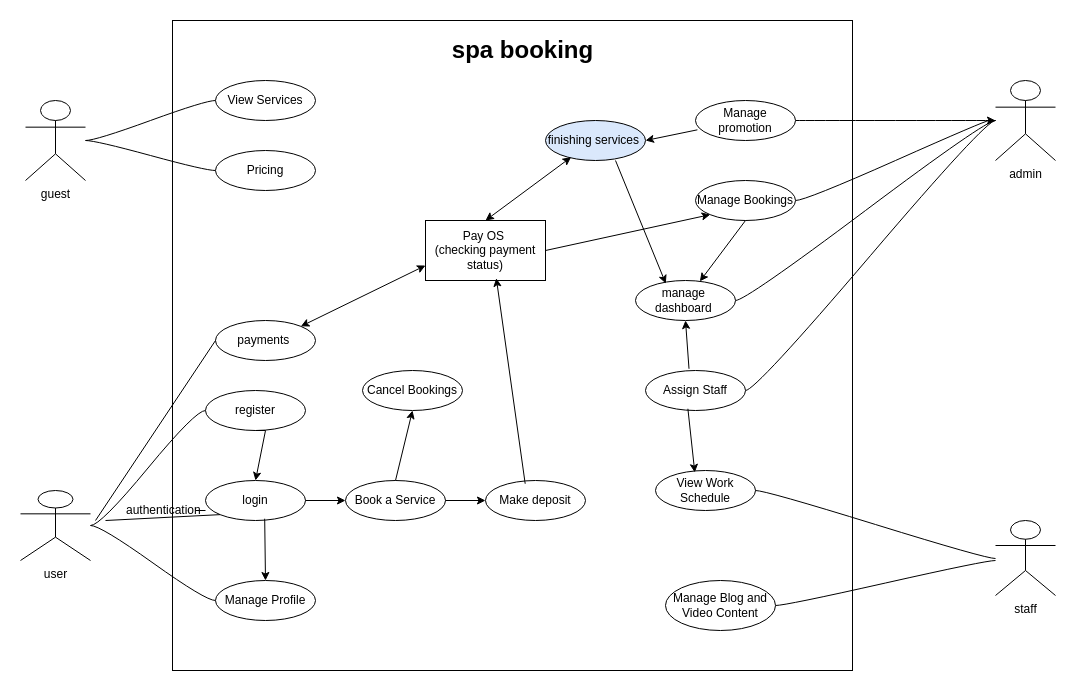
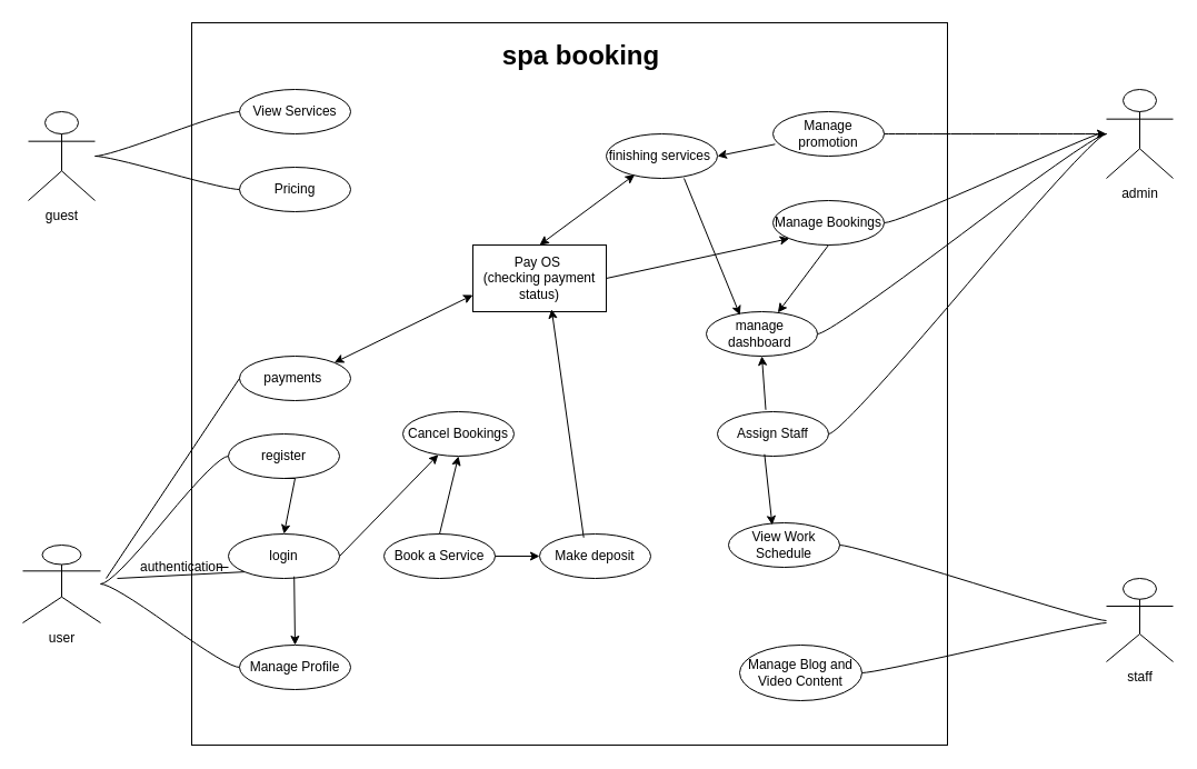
  <mxCell id="0" />
  <mxCell id="1" parent="0" />
  <mxCell id="2" value="staff" style="shape=umlActor;html=1;verticalLabelPosition=bottom;verticalAlign=top;align=center;labelBackgroundColor=none;" vertex="1" parent="1"><mxGeometry x="995" y="520" width="60" height="75" as="geometry" /></mxCell>
  <mxCell id="3" value="guest" style="shape=umlActor;html=1;verticalLabelPosition=bottom;verticalAlign=top;align=center;labelBackgroundColor=none;" vertex="1" parent="1"><mxGeometry x="25" y="100" width="60" height="80" as="geometry" /></mxCell>
  <mxCell id="4" value="user&lt;div&gt;&lt;br&gt;&lt;/div&gt;" style="shape=umlActor;html=1;verticalLabelPosition=bottom;verticalAlign=top;align=center;labelBackgroundColor=none;" vertex="1" parent="1"><mxGeometry x="20" y="490" width="70" height="70" as="geometry" /></mxCell>
  <mxCell id="5" value="admin" style="shape=umlActor;html=1;verticalLabelPosition=bottom;verticalAlign=top;align=center;labelBackgroundColor=none;" vertex="1" parent="1"><mxGeometry x="995" y="80" width="60" height="80" as="geometry" /></mxCell>
  <mxCell id="6" value="" style="verticalLabelPosition=bottom;verticalAlign=top;html=1;shadow=0;dashed=0;strokeWidth=1;shape=mxgraph.ios.iBgFlat;labelBackgroundColor=none;" vertex="1" parent="1"><mxGeometry x="172" y="20" width="680" height="650" as="geometry" /></mxCell>
  <mxCell id="7" value="spa booking" style="text;strokeColor=none;fillColor=none;html=1;fontSize=24;fontStyle=1;verticalAlign=middle;align=center;labelBackgroundColor=none;" vertex="1" parent="1"><mxGeometry x="472" y="30" width="100" height="40" as="geometry" /></mxCell>
  <mxCell id="8" style="edgeStyle=entityRelationEdgeStyle;rounded=0;orthogonalLoop=1;jettySize=auto;html=1;startArrow=none;endArrow=none;segment=10;curved=1;sourcePerimeterSpacing=0;targetPerimeterSpacing=0;labelBackgroundColor=none;fontColor=default;" edge="1" parent="1" source="9" target="4"><mxGeometry relative="1" as="geometry" /></mxCell>
  <mxCell id="9" value="register" style="ellipse;whiteSpace=wrap;html=1;align=center;newEdgeStyle={&quot;edgeStyle&quot;:&quot;entityRelationEdgeStyle&quot;,&quot;startArrow&quot;:&quot;none&quot;,&quot;endArrow&quot;:&quot;none&quot;,&quot;segment&quot;:10,&quot;curved&quot;:1,&quot;sourcePerimeterSpacing&quot;:0,&quot;targetPerimeterSpacing&quot;:0};treeFolding=1;treeMoving=1;labelBackgroundColor=none;" vertex="1" parent="1"><mxGeometry x="205" y="390" width="100" height="40" as="geometry" /></mxCell>
  <mxCell id="10" value="login" style="ellipse;whiteSpace=wrap;html=1;align=center;newEdgeStyle={&quot;edgeStyle&quot;:&quot;entityRelationEdgeStyle&quot;,&quot;startArrow&quot;:&quot;none&quot;,&quot;endArrow&quot;:&quot;none&quot;,&quot;segment&quot;:10,&quot;curved&quot;:1,&quot;sourcePerimeterSpacing&quot;:0,&quot;targetPerimeterSpacing&quot;:0};treeFolding=1;treeMoving=1;labelBackgroundColor=none;" vertex="1" parent="1"><mxGeometry x="205" y="480" width="100" height="40" as="geometry" /></mxCell>
  <mxCell id="11" style="edgeStyle=entityRelationEdgeStyle;rounded=0;orthogonalLoop=1;jettySize=auto;html=1;startArrow=none;endArrow=none;segment=10;curved=1;sourcePerimeterSpacing=0;targetPerimeterSpacing=0;labelBackgroundColor=none;fontColor=default;" edge="1" parent="1" source="12" target="3"><mxGeometry relative="1" as="geometry" /></mxCell>
  <mxCell id="12" value="View Services" style="ellipse;whiteSpace=wrap;html=1;align=center;newEdgeStyle={&quot;edgeStyle&quot;:&quot;entityRelationEdgeStyle&quot;,&quot;startArrow&quot;:&quot;none&quot;,&quot;endArrow&quot;:&quot;none&quot;,&quot;segment&quot;:10,&quot;curved&quot;:1,&quot;sourcePerimeterSpacing&quot;:0,&quot;targetPerimeterSpacing&quot;:0};treeFolding=1;treeMoving=1;labelBackgroundColor=none;" vertex="1" parent="1"><mxGeometry x="215" y="80" width="100" height="40" as="geometry" /></mxCell>
  <mxCell id="13" style="edgeStyle=entityRelationEdgeStyle;rounded=0;orthogonalLoop=1;jettySize=auto;html=1;startArrow=none;endArrow=none;segment=10;curved=1;sourcePerimeterSpacing=0;targetPerimeterSpacing=0;labelBackgroundColor=none;fontColor=default;" edge="1" parent="1" source="14" target="3"><mxGeometry relative="1" as="geometry"><mxPoint x="105" y="170" as="targetPoint" /></mxGeometry></mxCell>
  <mxCell id="14" value="Pricing" style="ellipse;whiteSpace=wrap;html=1;align=center;newEdgeStyle={&quot;edgeStyle&quot;:&quot;entityRelationEdgeStyle&quot;,&quot;startArrow&quot;:&quot;none&quot;,&quot;endArrow&quot;:&quot;none&quot;,&quot;segment&quot;:10,&quot;curved&quot;:1,&quot;sourcePerimeterSpacing&quot;:0,&quot;targetPerimeterSpacing&quot;:0};treeFolding=1;treeMoving=1;labelBackgroundColor=none;" vertex="1" parent="1"><mxGeometry x="215" y="150" width="100" height="40" as="geometry" /></mxCell>
  <mxCell id="15" style="edgeStyle=entityRelationEdgeStyle;rounded=0;orthogonalLoop=1;jettySize=auto;html=1;startArrow=none;endArrow=none;segment=10;curved=1;sourcePerimeterSpacing=0;targetPerimeterSpacing=0;labelBackgroundColor=none;fontColor=default;" edge="1" parent="1" source="16" target="4"><mxGeometry relative="1" as="geometry" /></mxCell>
  <mxCell id="16" value="Manage Profile" style="ellipse;whiteSpace=wrap;html=1;align=center;newEdgeStyle={&quot;edgeStyle&quot;:&quot;entityRelationEdgeStyle&quot;,&quot;startArrow&quot;:&quot;none&quot;,&quot;endArrow&quot;:&quot;none&quot;,&quot;segment&quot;:10,&quot;curved&quot;:1,&quot;sourcePerimeterSpacing&quot;:0,&quot;targetPerimeterSpacing&quot;:0};treeFolding=1;treeMoving=1;labelBackgroundColor=none;" vertex="1" parent="1"><mxGeometry x="215" y="580" width="100" height="40" as="geometry" /></mxCell>
  <mxCell id="17" value="Book a Service" style="ellipse;whiteSpace=wrap;html=1;align=center;newEdgeStyle={&quot;edgeStyle&quot;:&quot;entityRelationEdgeStyle&quot;,&quot;startArrow&quot;:&quot;none&quot;,&quot;endArrow&quot;:&quot;none&quot;,&quot;segment&quot;:10,&quot;curved&quot;:1,&quot;sourcePerimeterSpacing&quot;:0,&quot;targetPerimeterSpacing&quot;:0};treeFolding=1;treeMoving=1;labelBackgroundColor=none;" vertex="1" parent="1"><mxGeometry x="345" y="480" width="100" height="40" as="geometry" /></mxCell>
  <mxCell id="18" value="Make&amp;nbsp;deposit" style="ellipse;whiteSpace=wrap;html=1;align=center;newEdgeStyle={&quot;edgeStyle&quot;:&quot;entityRelationEdgeStyle&quot;,&quot;startArrow&quot;:&quot;none&quot;,&quot;endArrow&quot;:&quot;none&quot;,&quot;segment&quot;:10,&quot;curved&quot;:1,&quot;sourcePerimeterSpacing&quot;:0,&quot;targetPerimeterSpacing&quot;:0};treeFolding=1;treeMoving=1;labelBackgroundColor=none;" vertex="1" parent="1"><mxGeometry x="485" y="480" width="100" height="40" as="geometry" /></mxCell>
  <mxCell id="19" value="Cancel Bookings" style="ellipse;whiteSpace=wrap;html=1;align=center;newEdgeStyle={&quot;edgeStyle&quot;:&quot;entityRelationEdgeStyle&quot;,&quot;startArrow&quot;:&quot;none&quot;,&quot;endArrow&quot;:&quot;none&quot;,&quot;segment&quot;:10,&quot;curved&quot;:1,&quot;sourcePerimeterSpacing&quot;:0,&quot;targetPerimeterSpacing&quot;:0};treeFolding=1;treeMoving=1;labelBackgroundColor=none;" vertex="1" parent="1"><mxGeometry x="362" y="370" width="100" height="40" as="geometry" /></mxCell>
  <mxCell id="20" style="edgeStyle=entityRelationEdgeStyle;rounded=0;orthogonalLoop=1;jettySize=auto;html=1;startArrow=none;endArrow=none;segment=10;curved=1;sourcePerimeterSpacing=0;targetPerimeterSpacing=0;labelBackgroundColor=none;fontColor=default;" edge="1" parent="1" source="21"><mxGeometry relative="1" as="geometry"><mxPoint x="995" y="560" as="targetPoint" /><Array as="points"><mxPoint x="995" y="570" /></Array></mxGeometry></mxCell>
  <mxCell id="21" value="Manage Blog and Video Content" style="ellipse;whiteSpace=wrap;html=1;align=center;newEdgeStyle={&quot;edgeStyle&quot;:&quot;entityRelationEdgeStyle&quot;,&quot;startArrow&quot;:&quot;none&quot;,&quot;endArrow&quot;:&quot;none&quot;,&quot;segment&quot;:10,&quot;curved&quot;:1,&quot;sourcePerimeterSpacing&quot;:0,&quot;targetPerimeterSpacing&quot;:0};treeFolding=1;treeMoving=1;labelBackgroundColor=none;" vertex="1" parent="1"><mxGeometry x="665" y="580" width="110" height="50" as="geometry" /></mxCell>
  <mxCell id="22" value="View Work Schedule" style="ellipse;whiteSpace=wrap;html=1;align=center;newEdgeStyle={&quot;edgeStyle&quot;:&quot;entityRelationEdgeStyle&quot;,&quot;startArrow&quot;:&quot;none&quot;,&quot;endArrow&quot;:&quot;none&quot;,&quot;segment&quot;:10,&quot;curved&quot;:1,&quot;sourcePerimeterSpacing&quot;:0,&quot;targetPerimeterSpacing&quot;:0};treeFolding=1;treeMoving=1;labelBackgroundColor=none;" vertex="1" parent="1"><mxGeometry x="655" y="470" width="100" height="40" as="geometry" /></mxCell>
  <mxCell id="23" style="edgeStyle=entityRelationEdgeStyle;rounded=0;orthogonalLoop=1;jettySize=auto;html=1;startArrow=none;endArrow=classic;segment=10;curved=1;sourcePerimeterSpacing=0;targetPerimeterSpacing=0;labelBackgroundColor=none;fontColor=default;" edge="1" parent="1" source="24" target="5"><mxGeometry relative="1" as="geometry" /></mxCell>
  <mxCell id="24" value="Manage Bookings" style="ellipse;whiteSpace=wrap;html=1;align=center;newEdgeStyle={&quot;edgeStyle&quot;:&quot;entityRelationEdgeStyle&quot;,&quot;startArrow&quot;:&quot;none&quot;,&quot;endArrow&quot;:&quot;none&quot;,&quot;segment&quot;:10,&quot;curved&quot;:1,&quot;sourcePerimeterSpacing&quot;:0,&quot;targetPerimeterSpacing&quot;:0};treeFolding=1;treeMoving=1;labelBackgroundColor=none;" vertex="1" parent="1"><mxGeometry x="695" y="180" width="100" height="40" as="geometry" /></mxCell>
  <mxCell id="25" style="edgeStyle=entityRelationEdgeStyle;rounded=0;orthogonalLoop=1;jettySize=auto;html=1;startArrow=none;endArrow=none;segment=10;curved=1;sourcePerimeterSpacing=0;targetPerimeterSpacing=0;labelBackgroundColor=none;fontColor=default;" edge="1" parent="1" source="26" target="5"><mxGeometry relative="1" as="geometry" /></mxCell>
  <mxCell id="26" value="Assign Staff" style="ellipse;whiteSpace=wrap;html=1;align=center;newEdgeStyle={&quot;edgeStyle&quot;:&quot;entityRelationEdgeStyle&quot;,&quot;startArrow&quot;:&quot;none&quot;,&quot;endArrow&quot;:&quot;none&quot;,&quot;segment&quot;:10,&quot;curved&quot;:1,&quot;sourcePerimeterSpacing&quot;:0,&quot;targetPerimeterSpacing&quot;:0};treeFolding=1;treeMoving=1;labelBackgroundColor=none;" vertex="1" parent="1"><mxGeometry x="645" y="370" width="100" height="40" as="geometry" /></mxCell>
  <mxCell id="27" style="edgeStyle=entityRelationEdgeStyle;rounded=0;orthogonalLoop=1;jettySize=auto;html=1;startArrow=none;endArrow=none;segment=10;curved=1;sourcePerimeterSpacing=0;targetPerimeterSpacing=0;labelBackgroundColor=none;fontColor=default;" edge="1" parent="1" source="28" target="5"><mxGeometry relative="1" as="geometry" /></mxCell>
  <mxCell id="28" value="Manage promotion" style="ellipse;whiteSpace=wrap;html=1;align=center;newEdgeStyle={&quot;edgeStyle&quot;:&quot;entityRelationEdgeStyle&quot;,&quot;startArrow&quot;:&quot;none&quot;,&quot;endArrow&quot;:&quot;none&quot;,&quot;segment&quot;:10,&quot;curved&quot;:1,&quot;sourcePerimeterSpacing&quot;:0,&quot;targetPerimeterSpacing&quot;:0};treeFolding=1;treeMoving=1;labelBackgroundColor=none;" vertex="1" parent="1"><mxGeometry x="695" y="100" width="100" height="40" as="geometry" /></mxCell>
  <mxCell id="29" style="edgeStyle=entityRelationEdgeStyle;rounded=0;orthogonalLoop=1;jettySize=auto;html=1;startArrow=none;endArrow=none;segment=10;curved=1;sourcePerimeterSpacing=0;targetPerimeterSpacing=0;labelBackgroundColor=none;fontColor=default;" edge="1" parent="1" source="30" target="5"><mxGeometry relative="1" as="geometry" /></mxCell>
  <mxCell id="30" value="manage&amp;nbsp; dashboard&amp;nbsp;" style="ellipse;whiteSpace=wrap;html=1;align=center;newEdgeStyle={&quot;edgeStyle&quot;:&quot;entityRelationEdgeStyle&quot;,&quot;startArrow&quot;:&quot;none&quot;,&quot;endArrow&quot;:&quot;none&quot;,&quot;segment&quot;:10,&quot;curved&quot;:1,&quot;sourcePerimeterSpacing&quot;:0,&quot;targetPerimeterSpacing&quot;:0};treeFolding=1;treeMoving=1;labelBackgroundColor=none;" vertex="1" parent="1"><mxGeometry x="635" y="280" width="100" height="40" as="geometry" /></mxCell>
  <mxCell id="31" value="" style="endArrow=classic;html=1;rounded=0;entryX=0.5;entryY=0;entryDx=0;entryDy=0;exitX=0.5;exitY=1;exitDx=0;exitDy=0;labelBackgroundColor=none;fontColor=default;" edge="1" parent="1" source="9" target="10"><mxGeometry width="50" height="50" relative="1" as="geometry"><mxPoint x="295" y="450" as="sourcePoint" /><mxPoint x="345" y="400" as="targetPoint" /><Array as="points"><mxPoint x="265" y="430" /></Array></mxGeometry></mxCell>
- <mxCell id="32" value="" style="endArrow=classic;html=1;rounded=0;entryX=0;entryY=0.5;entryDx=0;entryDy=0;exitX=1;exitY=0.5;exitDx=0;exitDy=0;labelBackgroundColor=none;fontColor=default;" edge="1" parent="1" source="10" target="17"><mxGeometry width="50" height="50" relative="1" as="geometry"><mxPoint x="255" y="450" as="sourcePoint" /><mxPoint x="305" y="400" as="targetPoint" /></mxGeometry></mxCell>
+ <mxCell id="32" value="" style="endArrow=classic;html=1;rounded=0;exitX=1;exitY=0.5;exitDx=0;exitDy=0;labelBackgroundColor=none;fontColor=default;" edge="1" parent="1" source="10" target="19"><mxGeometry width="50" height="50" relative="1" as="geometry"><mxPoint x="255" y="450" as="sourcePoint" /><mxPoint x="305" y="400" as="targetPoint" /></mxGeometry></mxCell>
  <mxCell id="33" value="" style="endArrow=classic;html=1;rounded=0;entryX=0;entryY=0.5;entryDx=0;entryDy=0;exitX=1;exitY=0.5;exitDx=0;exitDy=0;labelBackgroundColor=none;fontColor=default;" edge="1" parent="1" source="17" target="18"><mxGeometry width="50" height="50" relative="1" as="geometry"><mxPoint x="435" y="480" as="sourcePoint" /><mxPoint x="465" y="480" as="targetPoint" /></mxGeometry></mxCell>
  <mxCell id="34" value="" style="endArrow=classic;html=1;rounded=0;exitX=0.5;exitY=0;exitDx=0;exitDy=0;entryX=0.5;entryY=1;entryDx=0;entryDy=0;labelBackgroundColor=none;fontColor=default;" edge="1" parent="1" source="17" target="19"><mxGeometry width="50" height="50" relative="1" as="geometry"><mxPoint x="255" y="450" as="sourcePoint" /><mxPoint x="305" y="400" as="targetPoint" /><Array as="points" /></mxGeometry></mxCell>
  <mxCell id="35" style="edgeStyle=entityRelationEdgeStyle;rounded=0;orthogonalLoop=1;jettySize=auto;html=1;startArrow=none;endArrow=none;segment=10;curved=1;sourcePerimeterSpacing=0;targetPerimeterSpacing=0;labelBackgroundColor=none;fontColor=default;" edge="1" parent="1" source="22"><mxGeometry relative="1" as="geometry"><mxPoint x="995" y="558" as="targetPoint" /></mxGeometry></mxCell>
  <mxCell id="36" value="Pay OS&amp;nbsp;&lt;br&gt;(checking payment status)" style="whiteSpace=wrap;html=1;labelBackgroundColor=none;rounded=0;" vertex="1" parent="1"><mxGeometry x="425" y="220" width="120" height="60" as="geometry" /></mxCell>
  <mxCell id="37" value="" style="endArrow=classic;html=1;rounded=0;entryX=0.393;entryY=0.049;entryDx=0;entryDy=0;entryPerimeter=0;exitX=0.424;exitY=0.957;exitDx=0;exitDy=0;exitPerimeter=0;labelBackgroundColor=none;fontColor=default;" edge="1" parent="1" source="26" target="22"><mxGeometry width="50" height="50" relative="1" as="geometry"><mxPoint x="775" y="390" as="sourcePoint" /><mxPoint x="825" y="340" as="targetPoint" /><Array as="points" /></mxGeometry></mxCell>
  <mxCell id="38" value="" style="endArrow=classic;html=1;rounded=0;exitX=0.397;exitY=0.081;exitDx=0;exitDy=0;entryX=0.59;entryY=0.962;entryDx=0;entryDy=0;entryPerimeter=0;exitPerimeter=0;labelBackgroundColor=none;fontColor=default;" edge="1" parent="1" source="18" target="36"><mxGeometry width="50" height="50" relative="1" as="geometry"><mxPoint x="775" y="390" as="sourcePoint" /><mxPoint x="535" y="340" as="targetPoint" /></mxGeometry></mxCell>
  <mxCell id="39" value="" style="endArrow=classic;html=1;rounded=0;entryX=0;entryY=1;entryDx=0;entryDy=0;exitX=1;exitY=0.5;exitDx=0;exitDy=0;labelBackgroundColor=none;fontColor=default;" edge="1" parent="1" source="36" target="24"><mxGeometry width="50" height="50" relative="1" as="geometry"><mxPoint x="585" y="320" as="sourcePoint" /><mxPoint x="825" y="340" as="targetPoint" /><Array as="points" /></mxGeometry></mxCell>
- <mxCell id="40" value="finishing services&amp;nbsp;" style="ellipse;whiteSpace=wrap;html=1;align=center;newEdgeStyle={&quot;edgeStyle&quot;:&quot;entityRelationEdgeStyle&quot;,&quot;startArrow&quot;:&quot;none&quot;,&quot;endArrow&quot;:&quot;none&quot;,&quot;segment&quot;:10,&quot;curved&quot;:1,&quot;sourcePerimeterSpacing&quot;:0,&quot;targetPerimeterSpacing&quot;:0};treeFolding=1;treeMoving=1;labelBackgroundColor=none;fillColor=#dae8fc;" vertex="1" parent="1"><mxGeometry x="545" y="120" width="100" height="40" as="geometry" /></mxCell>
+ <mxCell id="40" value="finishing services&amp;nbsp;" style="ellipse;whiteSpace=wrap;html=1;align=center;newEdgeStyle={&quot;edgeStyle&quot;:&quot;entityRelationEdgeStyle&quot;,&quot;startArrow&quot;:&quot;none&quot;,&quot;endArrow&quot;:&quot;none&quot;,&quot;segment&quot;:10,&quot;curved&quot;:1,&quot;sourcePerimeterSpacing&quot;:0,&quot;targetPerimeterSpacing&quot;:0};treeFolding=1;treeMoving=1;labelBackgroundColor=none;" vertex="1" parent="1"><mxGeometry x="545" y="120" width="100" height="40" as="geometry" /></mxCell>
  <mxCell id="41" value="" style="endArrow=classic;html=1;rounded=0;entryX=1;entryY=0.5;entryDx=0;entryDy=0;exitX=0.019;exitY=0.733;exitDx=0;exitDy=0;exitPerimeter=0;labelBackgroundColor=none;fontColor=default;" edge="1" parent="1" source="28" target="40"><mxGeometry width="50" height="50" relative="1" as="geometry"><mxPoint x="775" y="390" as="sourcePoint" /><mxPoint x="825" y="340" as="targetPoint" /></mxGeometry></mxCell>
  <mxCell id="42" value="" style="endArrow=classic;html=1;rounded=0;entryX=0.5;entryY=1;entryDx=0;entryDy=0;exitX=0.435;exitY=-0.043;exitDx=0;exitDy=0;exitPerimeter=0;labelBackgroundColor=none;fontColor=default;" edge="1" parent="1" source="26" target="30"><mxGeometry width="50" height="50" relative="1" as="geometry"><mxPoint x="775" y="390" as="sourcePoint" /><mxPoint x="825" y="340" as="targetPoint" /></mxGeometry></mxCell>
  <mxCell id="43" value="" style="endArrow=classic;html=1;rounded=0;exitX=0.5;exitY=1;exitDx=0;exitDy=0;labelBackgroundColor=none;fontColor=default;" edge="1" parent="1" source="24" target="30"><mxGeometry width="50" height="50" relative="1" as="geometry"><mxPoint x="775" y="390" as="sourcePoint" /><mxPoint x="825" y="340" as="targetPoint" /></mxGeometry></mxCell>
  <mxCell id="44" value="payments&amp;nbsp;" style="ellipse;whiteSpace=wrap;html=1;align=center;newEdgeStyle={&quot;edgeStyle&quot;:&quot;entityRelationEdgeStyle&quot;,&quot;startArrow&quot;:&quot;none&quot;,&quot;endArrow&quot;:&quot;none&quot;,&quot;segment&quot;:10,&quot;curved&quot;:1,&quot;sourcePerimeterSpacing&quot;:0,&quot;targetPerimeterSpacing&quot;:0};treeFolding=1;treeMoving=1;labelBackgroundColor=none;" vertex="1" parent="1"><mxGeometry x="215" y="320" width="100" height="40" as="geometry" /></mxCell>
  <mxCell id="45" value="" style="endArrow=none;html=1;rounded=0;entryX=0;entryY=0.5;entryDx=0;entryDy=0;labelBackgroundColor=none;fontColor=default;" edge="1" parent="1" target="44"><mxGeometry width="50" height="50" relative="1" as="geometry"><mxPoint x="95" y="520" as="sourcePoint" /><mxPoint x="825" y="230" as="targetPoint" /></mxGeometry></mxCell>
  <mxCell id="46" value="" style="endArrow=classic;startArrow=classic;html=1;rounded=0;exitX=1;exitY=0;exitDx=0;exitDy=0;entryX=0;entryY=0.75;entryDx=0;entryDy=0;labelBackgroundColor=none;fontColor=default;" edge="1" parent="1" source="44" target="36"><mxGeometry width="50" height="50" relative="1" as="geometry"><mxPoint x="775" y="390" as="sourcePoint" /><mxPoint x="825" y="340" as="targetPoint" /></mxGeometry></mxCell>
  <mxCell id="47" value="" style="endArrow=classic;startArrow=classic;html=1;rounded=0;exitX=0.5;exitY=0;exitDx=0;exitDy=0;entryX=0.256;entryY=0.917;entryDx=0;entryDy=0;entryPerimeter=0;labelBackgroundColor=none;fontColor=default;" edge="1" parent="1" source="36" target="40"><mxGeometry width="50" height="50" relative="1" as="geometry"><mxPoint x="775" y="390" as="sourcePoint" /><mxPoint x="825" y="340" as="targetPoint" /></mxGeometry></mxCell>
  <mxCell id="48" value="" style="endArrow=classic;html=1;rounded=0;exitX=0.7;exitY=1;exitDx=0;exitDy=0;exitPerimeter=0;entryX=0.303;entryY=0.075;entryDx=0;entryDy=0;entryPerimeter=0;labelBackgroundColor=none;fontColor=default;" edge="1" parent="1" source="40" target="30"><mxGeometry width="50" height="50" relative="1" as="geometry"><mxPoint x="775" y="390" as="sourcePoint" /><mxPoint x="825" y="340" as="targetPoint" /></mxGeometry></mxCell>
  <mxCell id="49" value="" style="endArrow=classic;html=1;rounded=0;entryX=0.5;entryY=0;entryDx=0;entryDy=0;exitX=0.592;exitY=0.956;exitDx=0;exitDy=0;exitPerimeter=0;labelBackgroundColor=none;fontColor=default;" edge="1" parent="1" source="10" target="16"><mxGeometry width="50" height="50" relative="1" as="geometry"><mxPoint x="725" y="460" as="sourcePoint" /><mxPoint x="775" y="410" as="targetPoint" /></mxGeometry></mxCell>
  <mxCell id="50" value="" style="endArrow=none;html=1;rounded=0;labelBackgroundColor=none;fontColor=default;" edge="1" parent="1" source="52"><mxGeometry width="50" height="50" relative="1" as="geometry"><mxPoint x="105" y="520" as="sourcePoint" /><mxPoint x="205" y="510" as="targetPoint" /></mxGeometry></mxCell>
  <mxCell id="51" value="" style="endArrow=none;html=1;rounded=0;entryX=0;entryY=1;entryDx=0;entryDy=0;labelBackgroundColor=none;fontColor=default;" edge="1" parent="1" target="10"><mxGeometry width="50" height="50" relative="1" as="geometry"><mxPoint x="105" y="520" as="sourcePoint" /><mxPoint x="205" y="510" as="targetPoint" /></mxGeometry></mxCell>
  <mxCell id="52" value="authentication&amp;nbsp;" style="text;html=1;align=center;verticalAlign=middle;whiteSpace=wrap;rounded=0;labelBackgroundColor=none;" vertex="1" parent="1"><mxGeometry x="135" y="495" width="60" height="30" as="geometry" /></mxCell>
